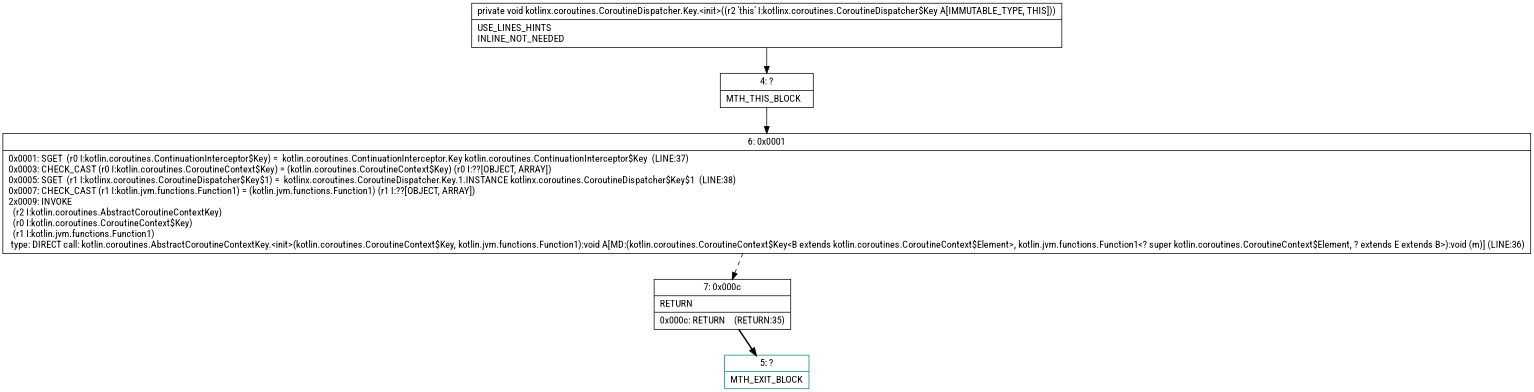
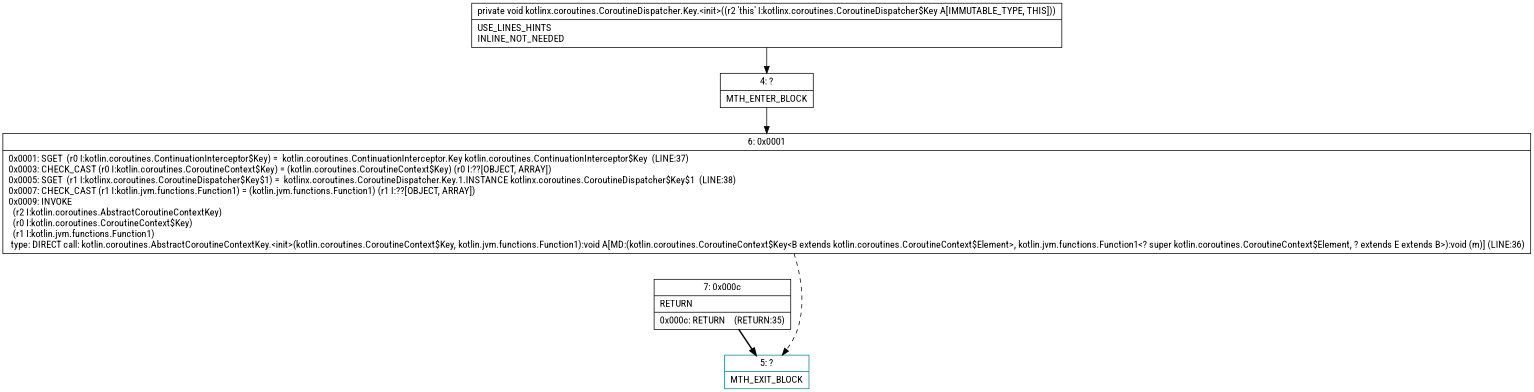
  digraph {
    fontname="Roboto Condensed"
    node [color=black fontname="Roboto Condensed" shape=record]
    edge [fontname="Roboto Condensed" style=solid]
-   n1 [label="{4\:\ ?|MTH_THIS_BLOCK\l}"]
-   n2 [label="{6\:\ 0x0001|0x0001: SGET  (r0 I:kotlin.coroutines.ContinuationInterceptor$Key) =  kotlin.coroutines.ContinuationInterceptor.Key kotlin.coroutines.ContinuationInterceptor$Key  (LINE:37)\l0x0003: CHECK_CAST (r0 I:kotlin.coroutines.CoroutineContext$Key) = (kotlin.coroutines.CoroutineContext$Key) (r0 I:??[OBJECT, ARRAY]) \l0x0005: SGET  (r1 I:kotlinx.coroutines.CoroutineDispatcher$Key$1) =  kotlinx.coroutines.CoroutineDispatcher.Key.1.INSTANCE kotlinx.coroutines.CoroutineDispatcher$Key$1  (LINE:38)\l0x0007: CHECK_CAST (r1 I:kotlin.jvm.functions.Function1) = (kotlin.jvm.functions.Function1) (r1 I:??[OBJECT, ARRAY]) \l2x0009: INVOKE  \l  (r2 I:kotlin.coroutines.AbstractCoroutineContextKey)\l  (r0 I:kotlin.coroutines.CoroutineContext$Key)\l  (r1 I:kotlin.jvm.functions.Function1)\l type: DIRECT call: kotlin.coroutines.AbstractCoroutineContextKey.\<init\>(kotlin.coroutines.CoroutineContext$Key, kotlin.jvm.functions.Function1):void A[MD:(kotlin.coroutines.CoroutineContext$Key\<B extends kotlin.coroutines.CoroutineContext$Element\>, kotlin.jvm.functions.Function1\<? super kotlin.coroutines.CoroutineContext$Element, ? extends E extends B\>):void (m)] (LINE:36)\l}"]
+   n1 [label="{4\:\ ?|MTH_ENTER_BLOCK\l}"]
+   n2 [label="{6\:\ 0x0001|0x0001: SGET  (r0 I:kotlin.coroutines.ContinuationInterceptor$Key) =  kotlin.coroutines.ContinuationInterceptor.Key kotlin.coroutines.ContinuationInterceptor$Key  (LINE:37)\l0x0003: CHECK_CAST (r0 I:kotlin.coroutines.CoroutineContext$Key) = (kotlin.coroutines.CoroutineContext$Key) (r0 I:??[OBJECT, ARRAY]) \l0x0005: SGET  (r1 I:kotlinx.coroutines.CoroutineDispatcher$Key$1) =  kotlinx.coroutines.CoroutineDispatcher.Key.1.INSTANCE kotlinx.coroutines.CoroutineDispatcher$Key$1  (LINE:38)\l0x0007: CHECK_CAST (r1 I:kotlin.jvm.functions.Function1) = (kotlin.jvm.functions.Function1) (r1 I:??[OBJECT, ARRAY]) \l0x0009: INVOKE  \l  (r2 I:kotlin.coroutines.AbstractCoroutineContextKey)\l  (r0 I:kotlin.coroutines.CoroutineContext$Key)\l  (r1 I:kotlin.jvm.functions.Function1)\l type: DIRECT call: kotlin.coroutines.AbstractCoroutineContextKey.\<init\>(kotlin.coroutines.CoroutineContext$Key, kotlin.jvm.functions.Function1):void A[MD:(kotlin.coroutines.CoroutineContext$Key\<B extends kotlin.coroutines.CoroutineContext$Element\>, kotlin.jvm.functions.Function1\<? super kotlin.coroutines.CoroutineContext$Element, ? extends E extends B\>):void (m)] (LINE:36)\l}"]
    n3 [label="{7\:\ 0x000c|RETURN\l|0x000c: RETURN    (RETURN:35)\l}"]
    n4 [color=teal label="{5\:\ ?|MTH_EXIT_BLOCK\l}"]
    n5 [label="{private void kotlinx.coroutines.CoroutineDispatcher.Key.\<init\>((r2 'this' I:kotlinx.coroutines.CoroutineDispatcher$Key A[IMMUTABLE_TYPE, THIS]))  | USE_LINES_HINTS\lINLINE_NOT_NEEDED\l}"]
    n1 -> n2
-   n2 -> n3 [style=dashed]
+   n2 -> n4 [style=dashed]
    n3 -> n4 [style=bold]
    n5 -> n1
  }
